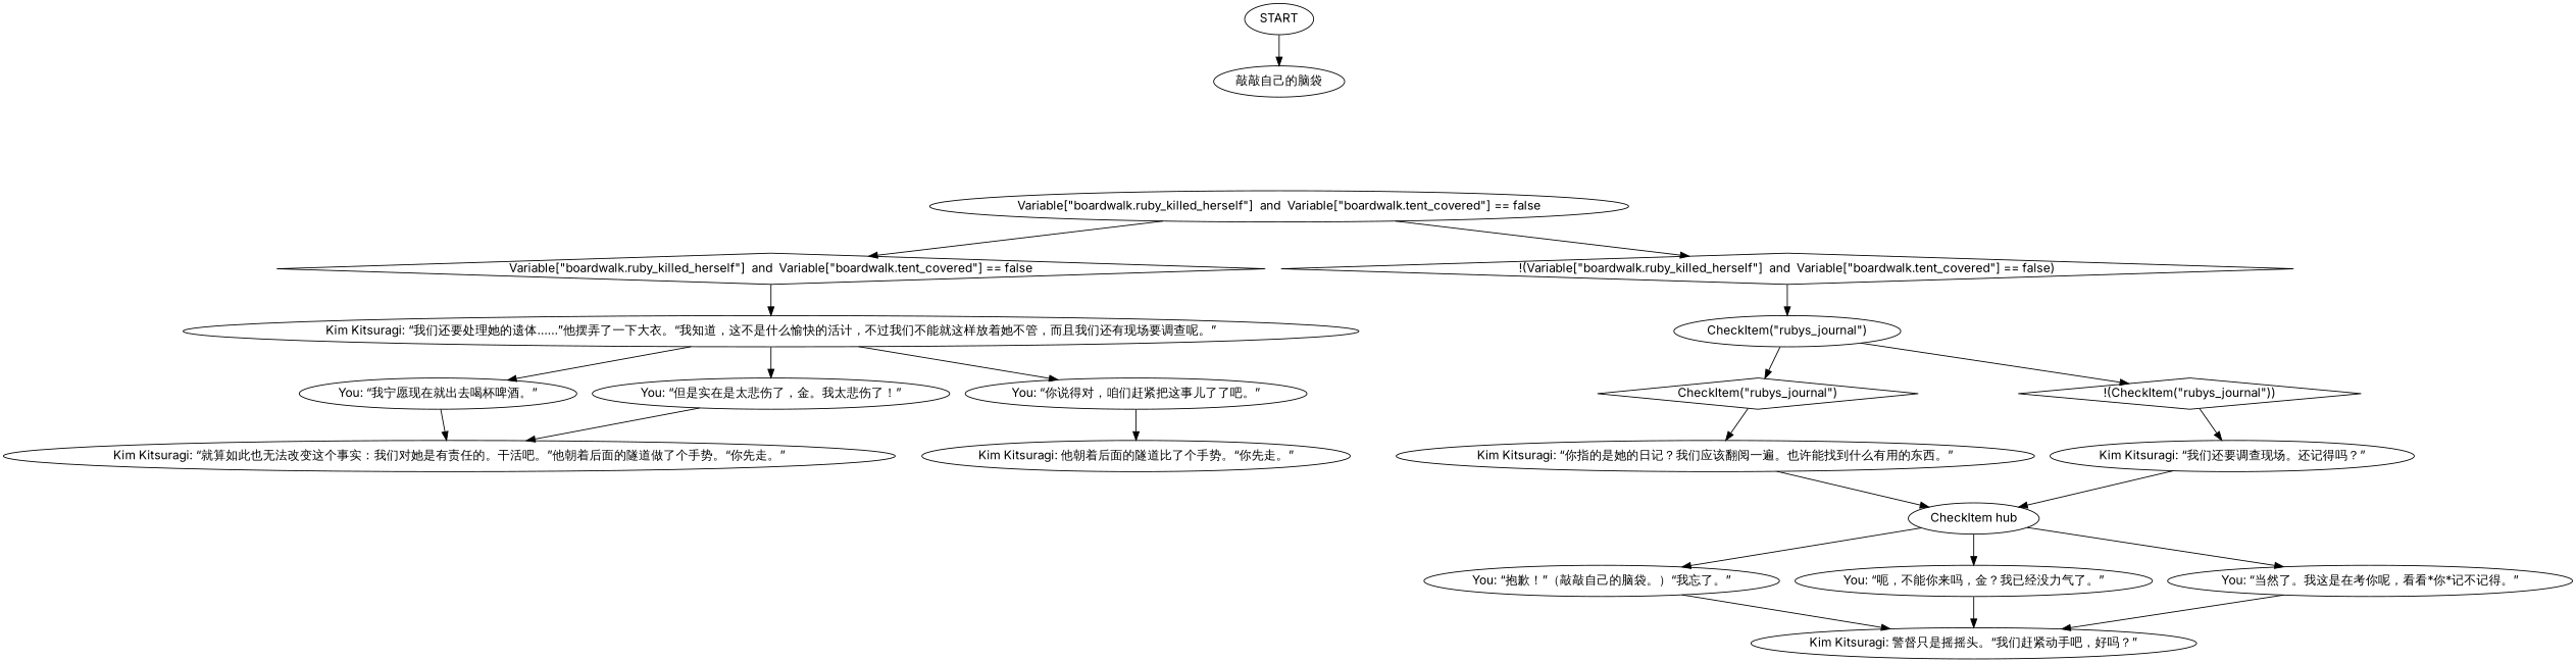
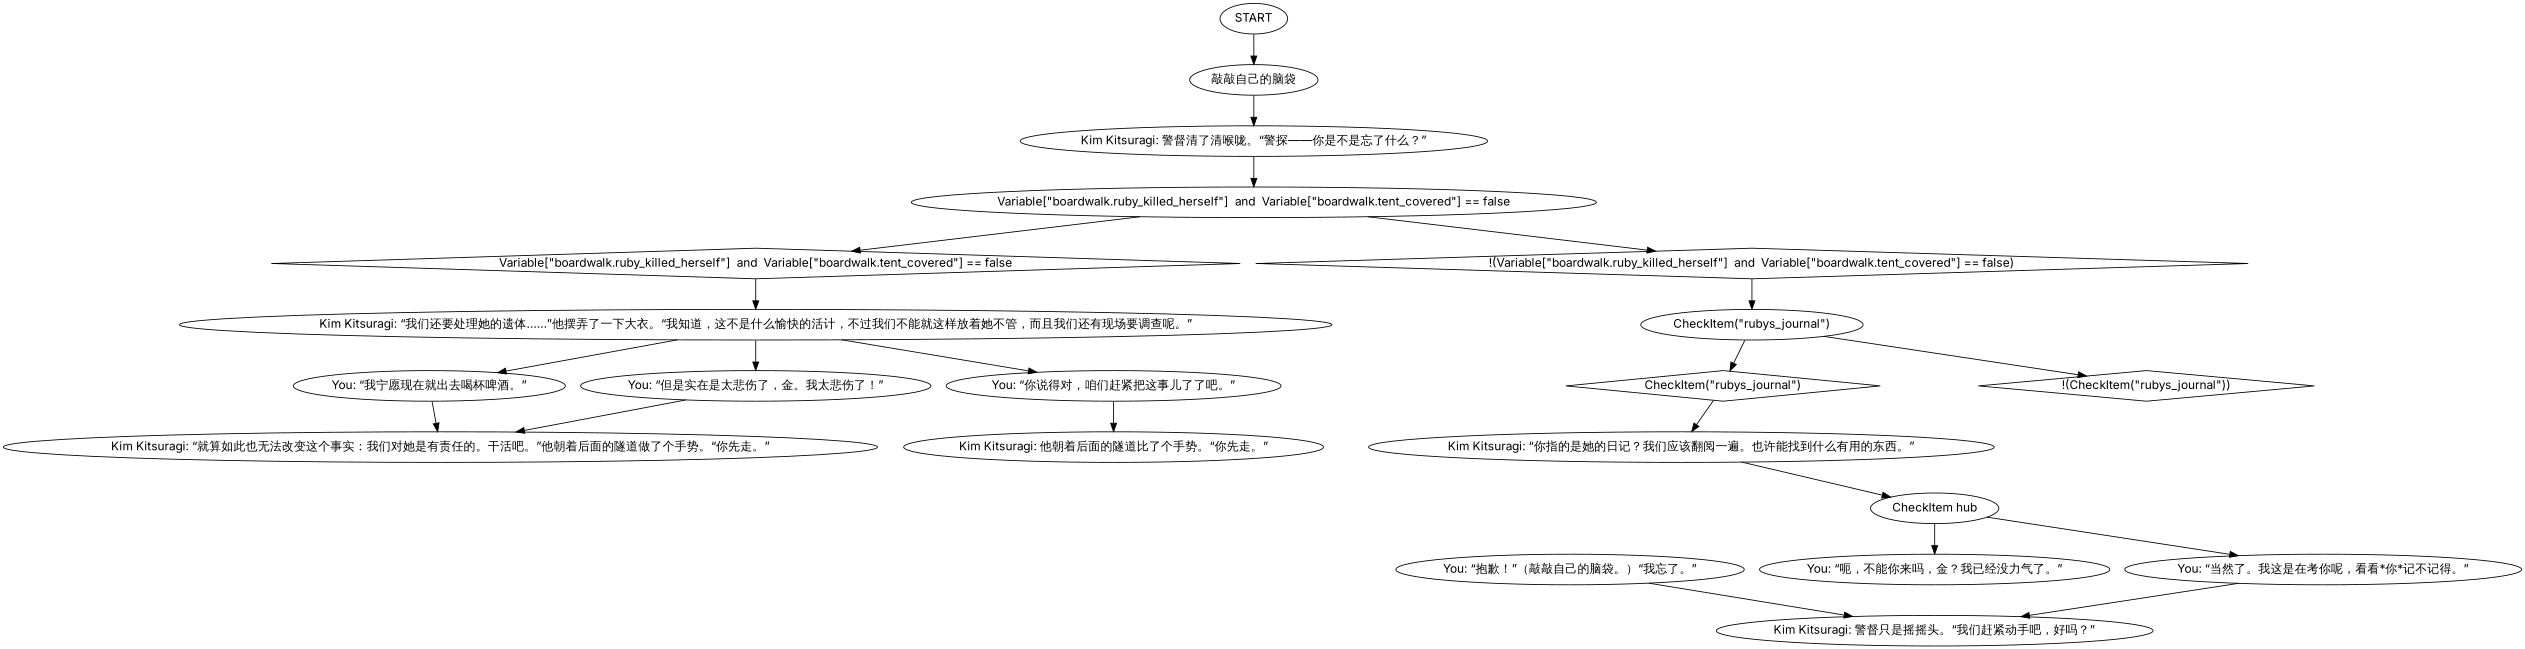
  digraph {
    fontname=Inter
    node [fontname=Inter]
    edge [fontname=Inter]
    n1 [label=START]
    n2 [label="敲敲自己的脑袋"]
+   n3 [label="Kim Kitsuragi: 警督清了清喉咙。“警探——你是不是忘了什么？”"]
    n4 [label="Variable[\"boardwalk.ruby_killed_herself\"]  and  Variable[\"boardwalk.tent_covered\"] == false"]
    n5 [label="You: “抱歉！”（敲敲自己的脑袋。）“我忘了。”"]
    n6 [label="Kim Kitsuragi: 警督只是摇摇头。“我们赶紧动手吧，好吗？”"]
    n7 [label="CheckItem(\"rubys_journal\")"]
    n8 [label="CheckItem(\"rubys_journal\")" shape=diamond]
    n9 [label="!(CheckItem(\"rubys_journal\"))" shape=diamond]
    n10 [label="Kim Kitsuragi: “你指的是她的日记？我们应该翻阅一遍。也许能找到什么有用的东西。”"]
-   n11 [label="Kim Kitsuragi: “我们还要调查现场。还记得吗？”"]
    n12 [label="CheckItem hub"]
    n13 [label="You: “我宁愿现在就出去喝杯啤酒。”"]
    n14 [label="Kim Kitsuragi: “就算如此也无法改变这个事实：我们对她是有责任的。干活吧。”他朝着后面的隧道做了个手势。“你先走。”"]
    n15 [label="You: “呃，不能你来吗，金？我已经没力气了。”"]
    n16 [label="Kim Kitsuragi: 他朝着后面的隧道比了个手势。“你先走。”"]
    n17 [label="You: “但是实在是太悲伤了，金。我太悲伤了！”"]
    n18 [label="Variable[\"boardwalk.ruby_killed_herself\"]  and  Variable[\"boardwalk.tent_covered\"] == false" shape=diamond]
    n19 [label="!(Variable[\"boardwalk.ruby_killed_herself\"]  and  Variable[\"boardwalk.tent_covered\"] == false)" shape=diamond]
    n20 [label="Kim Kitsuragi: “我们还要处理她的遗体……”他摆弄了一下大衣。“我知道，这不是什么愉快的活计，不过我们不能就这样放着她不管，而且我们还有现场要调查呢。”"]
    n21 [label="You: “你说得对，咱们赶紧把这事儿了了吧。”"]
    n22 [label="You: “当然了。我这是在考你呢，看看*你*记不记得。”"]
    n1 -> n2
+   n2 -> n3
+   n3 -> n4
    n4 -> n18
    n4 -> n19
    n5 -> n6
    n7 -> n8
    n7 -> n9
    n8 -> n10
-   n9 -> n11
    n10 -> n12
-   n11 -> n12
-   n12 -> n5
    n12 -> n15
    n12 -> n22
    n13 -> n14
-   n15 -> n6
    n17 -> n14
    n18 -> n20
    n19 -> n7
    n20 -> n13
    n20 -> n17
    n20 -> n21
    n21 -> n16
    n22 -> n6
  }
